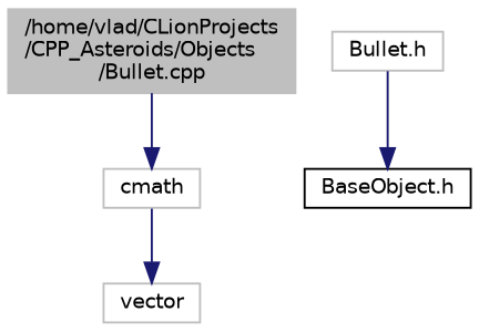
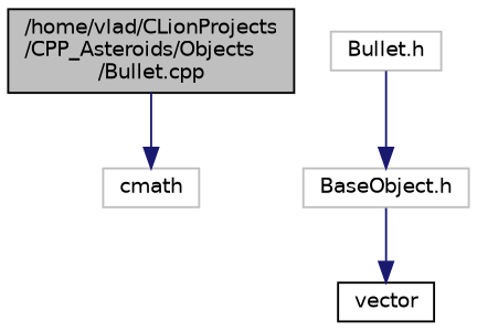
  digraph {
    node [color=grey75 fillcolor=white fontname=Helvetica fontsize=10 shape=record style=filled]
    edge [color=midnightblue fontname=Helvetica fontsize=10 labelfontname=Helvetica labelfontsize=10 style=solid]
-   n1 [fillcolor=grey75 fontcolor=black height=0.2 label="/home/vlad/CLionProjects\l/CPP_Asteroids/Objects\l/Bullet.cpp" width=0.4]
+   n1 [color=black fillcolor=grey75 fontcolor=black height=0.2 label="/home/vlad/CLionProjects\l/CPP_Asteroids/Objects\l/Bullet.cpp" width=0.4]
    n2 [height=0.2 label=cmath width=0.4]
    n3 [height=0.2 label="Bullet.h" width=0.4]
-   n4 [color=black height=0.2 label="BaseObject.h" width=0.4]
-   n5 [height=0.2 label=vector width=0.4]
+   n4 [height=0.2 label="BaseObject.h" width=0.4]
+   n5 [color=black height=0.2 label=vector width=0.4]
    n1 -> n2
    n3 -> n4
-   n2 -> n5
+   n4 -> n5
  }
